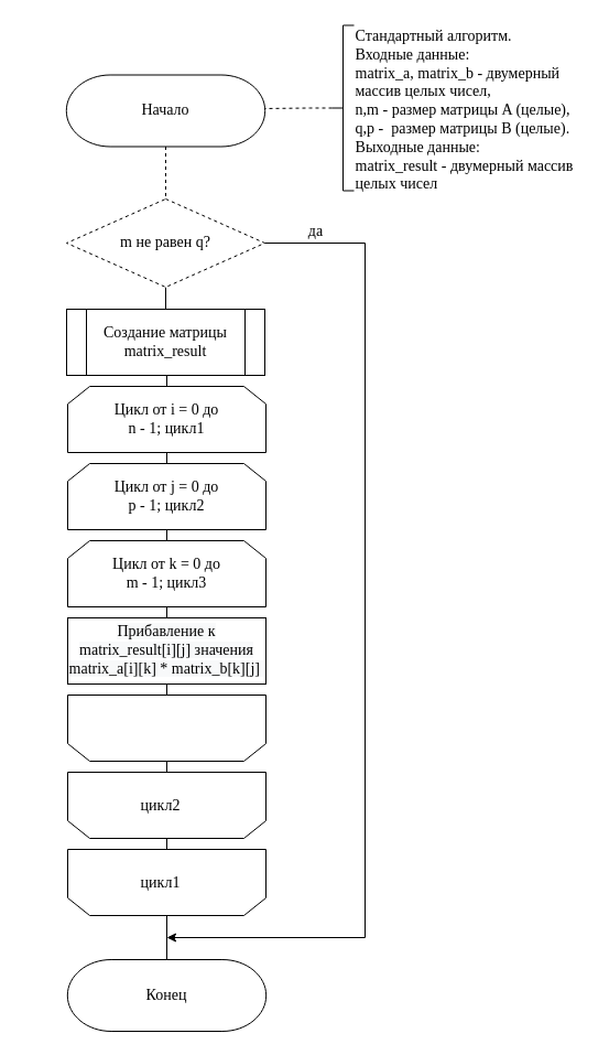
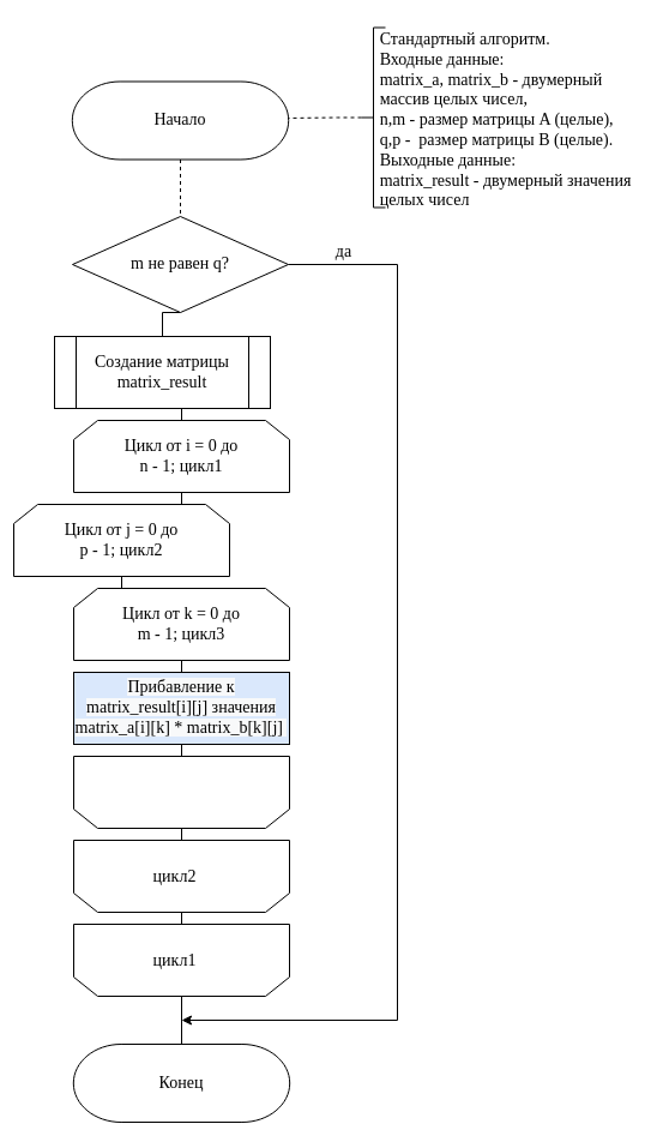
  <mxCell id="0" />
  <mxCell id="1" parent="0" />
  <mxCell id="2" style="edgeStyle=orthogonalEdgeStyle;rounded=0;orthogonalLoop=1;jettySize=auto;html=1;exitX=0.5;exitY=1;exitDx=0;exitDy=0;exitPerimeter=0;entryX=0.5;entryY=0;entryDx=0;entryDy=0;endArrow=none;endFill=0;fontFamily=Times New Roman;fontSize=14;dashed=1;" parent="1" source="3" target="18" edge="1"><mxGeometry relative="1" as="geometry"><mxPoint x="151" y="30" as="targetPoint" /></mxGeometry></mxCell>
  <mxCell id="3" value="&lt;span style=&quot;font-size: 14px;&quot;&gt;Начало&lt;/span&gt;" style="strokeWidth=1;html=1;shape=stencil(xVVNb4MwDP01HJmAaFV7nFh37GWTdnapC1FDgpysH/9+gYBaSukgl0kc8Hvwnu3YSsBSXUCFQRJJKDFg70GSfCGVXIJRZAPLFA5eRC48uXC1dCHoCjPjsCMQh61Ax2hD6oAnvjOtApcFEjc1y9ZB9Ga/qR+WZkpKK8KV1D3mhrdiwKX9Nzo7sejl1dlc2thFlXUo0SD10GtxGwcEyYe3UzzN6dPDqV9R5/uX0/d8p9jPae3TvfjeLJ7YwY1HYQ/slquJB+Zl16nPr86rmQO7ydWN2LHUImMLyNItZIec1I/cPUyygnq5B0RHl+qI1+zZ3Xw/q79TEFzeKCyW8xWAMvtC3eC3k06Xfk7nEM5ch6QM1G3o6QugHEOrE+4F5D1KnxCrG7g9+8fpLjwqvuvZNIl/LNnnjDOhND7ZBIsP5qxBR4aTpXtF+GRq91wIdzuNLcRAoEHdXdkAvw==);whiteSpace=wrap;fontFamily=Times New Roman;fontSize=14;" parent="1" vertex="1"><mxGeometry x="20" y="67.5" width="260" height="65" as="geometry" /></mxCell>
  <mxCell id="4" style="edgeStyle=orthogonalEdgeStyle;rounded=0;orthogonalLoop=1;jettySize=auto;html=1;exitX=0.5;exitY=1;exitDx=0;exitDy=0;entryX=0.5;entryY=0;entryDx=0;entryDy=0;endArrow=none;endFill=0;fontFamily=Times New Roman;fontSize=14;" parent="1" source="5" target="10" edge="1"><mxGeometry relative="1" as="geometry" /></mxCell>
  <mxCell id="5" value="&lt;font style=&quot;font-size: 14px;&quot;&gt;Цикл от i = 0 до &lt;br style=&quot;font-size: 14px;&quot;&gt;n - 1; цикл1&lt;/font&gt;" style="shape=loopLimit;whiteSpace=wrap;html=1;fontFamily=Times New Roman;fontSize=14;" parent="1" vertex="1"><mxGeometry x="61" y="350" width="180" height="60" as="geometry" /></mxCell>
  <mxCell id="6" value="" style="strokeWidth=1;html=1;shape=mxgraph.flowchart.annotation_2;align=left;labelPosition=right;pointerEvents=1;fontFamily=Times New Roman;fontSize=14;" parent="1" vertex="1"><mxGeometry x="301" y="22.5" width="20" height="150" as="geometry" /></mxCell>
- <mxCell id="7" value="&lt;div style=&quot;text-align: left; font-size: 14px;&quot;&gt;&lt;span style=&quot;font-size: 14px;&quot;&gt;Стандартный алгоритм.&lt;/span&gt;&lt;/div&gt;&lt;font style=&quot;font-size: 14px;&quot;&gt;&lt;div style=&quot;text-align: left; font-size: 14px;&quot;&gt;&lt;span style=&quot;font-size: 14px;&quot;&gt;Входные данные:&lt;/span&gt;&lt;/div&gt;&lt;div style=&quot;text-align: left; font-size: 14px;&quot;&gt;&lt;span style=&quot;font-size: 14px;&quot;&gt;matrix_a, matrix_b - двумерный&amp;nbsp;&lt;/span&gt;&lt;/div&gt;&lt;div style=&quot;text-align: left; font-size: 14px;&quot;&gt;&lt;span style=&quot;font-size: 14px;&quot;&gt;массив&amp;nbsp;&lt;/span&gt;&lt;span style=&quot;font-size: 14px;&quot;&gt;целых чисел,&lt;/span&gt;&lt;/div&gt;&lt;div style=&quot;text-align: left; font-size: 14px;&quot;&gt;&lt;span style=&quot;font-size: 14px;&quot;&gt;n,m - размер матрицы A (целые),&lt;/span&gt;&lt;/div&gt;&lt;div style=&quot;text-align: left; font-size: 14px;&quot;&gt;q,p -&amp;nbsp;&amp;nbsp;&lt;span style=&quot;background-color: initial;&quot;&gt;размер матрицы B (целые).&lt;/span&gt;&lt;/div&gt;&lt;div style=&quot;text-align: left; font-size: 14px;&quot;&gt;&lt;span style=&quot;font-size: 14px;&quot;&gt;Выходные данные:&lt;/span&gt;&lt;/div&gt;&lt;div style=&quot;text-align: left; font-size: 14px;&quot;&gt;&lt;span style=&quot;font-size: 14px;&quot;&gt;matrix_result - двумерный массив&lt;/span&gt;&lt;/div&gt;&lt;div style=&quot;text-align: left; font-size: 14px;&quot;&gt;&lt;span style=&quot;font-size: 14px;&quot;&gt;целых чисел&lt;/span&gt;&lt;/div&gt;&lt;/font&gt;" style="text;html=1;align=center;verticalAlign=middle;resizable=0;points=[];autosize=1;strokeColor=none;fontFamily=Times New Roman;fontSize=14;" parent="1" vertex="1"><mxGeometry x="311" y="20" width="220" height="160" as="geometry" /></mxCell>
+ <mxCell id="7" value="&lt;div style=&quot;text-align: left; font-size: 14px;&quot;&gt;&lt;span style=&quot;font-size: 14px;&quot;&gt;Стандартный алгоритм.&lt;/span&gt;&lt;/div&gt;&lt;font style=&quot;font-size: 14px;&quot;&gt;&lt;div style=&quot;text-align: left; font-size: 14px;&quot;&gt;&lt;span style=&quot;font-size: 14px;&quot;&gt;Входные данные:&lt;/span&gt;&lt;/div&gt;&lt;div style=&quot;text-align: left; font-size: 14px;&quot;&gt;&lt;span style=&quot;font-size: 14px;&quot;&gt;matrix_a, matrix_b - двумерный&amp;nbsp;&lt;/span&gt;&lt;/div&gt;&lt;div style=&quot;text-align: left; font-size: 14px;&quot;&gt;&lt;span style=&quot;font-size: 14px;&quot;&gt;массив&amp;nbsp;&lt;/span&gt;&lt;span style=&quot;font-size: 14px;&quot;&gt;целых чисел,&lt;/span&gt;&lt;/div&gt;&lt;div style=&quot;text-align: left; font-size: 14px;&quot;&gt;&lt;span style=&quot;font-size: 14px;&quot;&gt;n,m - размер матрицы A (целые),&lt;/span&gt;&lt;/div&gt;&lt;div style=&quot;text-align: left; font-size: 14px;&quot;&gt;q,p -&amp;nbsp;&amp;nbsp;&lt;span style=&quot;background-color: initial;&quot;&gt;размер матрицы B (целые).&lt;/span&gt;&lt;/div&gt;&lt;div style=&quot;text-align: left; font-size: 14px;&quot;&gt;&lt;span style=&quot;font-size: 14px;&quot;&gt;Выходные данные:&lt;/span&gt;&lt;/div&gt;&lt;div style=&quot;text-align: left; font-size: 14px;&quot;&gt;&lt;span style=&quot;font-size: 14px;&quot;&gt;matrix_result - двумерный значения&lt;/span&gt;&lt;/div&gt;&lt;div style=&quot;text-align: left; font-size: 14px;&quot;&gt;&lt;span style=&quot;font-size: 14px;&quot;&gt;целых чисел&lt;/span&gt;&lt;/div&gt;&lt;/font&gt;" style="text;html=1;align=center;verticalAlign=middle;resizable=0;points=[];autosize=1;strokeColor=none;fontFamily=Times New Roman;fontSize=14;" parent="1" vertex="1"><mxGeometry x="311" y="20" width="220" height="160" as="geometry" /></mxCell>
  <mxCell id="8" value="" style="edgeStyle=orthogonalEdgeStyle;rounded=0;orthogonalLoop=1;jettySize=auto;html=1;dashed=1;endArrow=none;endFill=0;fontFamily=Times New Roman;fontSize=14;exitX=0;exitY=0.5;exitDx=0;exitDy=0;exitPerimeter=0;entryX=0.846;entryY=0.469;entryDx=0;entryDy=0;entryPerimeter=0;" parent="1" source="6" target="3" edge="1"><mxGeometry relative="1" as="geometry"><mxPoint x="284.99" y="97.4" as="sourcePoint" /><mxPoint x="254.99" y="97.5" as="targetPoint" /><Array as="points" /></mxGeometry></mxCell>
  <mxCell id="9" style="edgeStyle=orthogonalEdgeStyle;rounded=0;orthogonalLoop=1;jettySize=auto;html=1;exitX=0.5;exitY=1;exitDx=0;exitDy=0;entryX=0.5;entryY=0;entryDx=0;entryDy=0;endArrow=none;endFill=0;fontFamily=Times New Roman;fontSize=14;" parent="1" source="10" target="12" edge="1"><mxGeometry relative="1" as="geometry" /></mxCell>
- <mxCell id="10" value="&lt;font style=&quot;font-size: 14px;&quot;&gt;Цикл от j = 0 до &lt;br style=&quot;font-size: 14px;&quot;&gt;p - 1; цикл2&lt;/font&gt;" style="shape=loopLimit;whiteSpace=wrap;html=1;fontFamily=Times New Roman;fontSize=14;" parent="1" vertex="1"><mxGeometry x="61" y="420" width="180" height="60" as="geometry" /></mxCell>
+ <mxCell id="10" value="&lt;font style=&quot;font-size: 14px;&quot;&gt;Цикл от j = 0 до &lt;br style=&quot;font-size: 14px;&quot;&gt;p - 1; цикл2&lt;/font&gt;" style="shape=loopLimit;whiteSpace=wrap;html=1;fontFamily=Times New Roman;fontSize=14;" parent="1" vertex="1"><mxGeometry x="11" y="420" width="180" height="60" as="geometry" /></mxCell>
  <mxCell id="11" style="edgeStyle=orthogonalEdgeStyle;rounded=0;orthogonalLoop=1;jettySize=auto;html=1;exitX=0.5;exitY=1;exitDx=0;exitDy=0;entryX=0.5;entryY=0;entryDx=0;entryDy=0;endArrow=none;endFill=0;fontFamily=Times New Roman;fontSize=14;" parent="1" source="12" target="20" edge="1"><mxGeometry relative="1" as="geometry" /></mxCell>
  <mxCell id="12" value="&lt;font style=&quot;font-size: 14px;&quot;&gt;Цикл от k = 0 до &lt;br style=&quot;font-size: 14px;&quot;&gt;m - 1; цикл3&lt;/font&gt;" style="shape=loopLimit;whiteSpace=wrap;html=1;fontFamily=Times New Roman;fontSize=14;" parent="1" vertex="1"><mxGeometry x="61" y="490" width="180" height="60" as="geometry" /></mxCell>
  <mxCell id="13" style="edgeStyle=orthogonalEdgeStyle;rounded=0;orthogonalLoop=1;jettySize=auto;html=1;exitX=0.5;exitY=1;exitDx=0;exitDy=0;entryX=0.5;entryY=0;entryDx=0;entryDy=0;endArrow=none;endFill=0;fontFamily=Times New Roman;fontSize=14;" parent="1" source="14" target="5" edge="1"><mxGeometry relative="1" as="geometry" /></mxCell>
- <mxCell id="14" value="&lt;font style=&quot;font-size: 14px;&quot;&gt;Создание матрицы&lt;br style=&quot;font-size: 14px;&quot;&gt;matrix_result&lt;/font&gt;" style="shape=process;whiteSpace=wrap;html=1;backgroundOutline=1;fontFamily=Times New Roman;fontSize=14;" parent="1" vertex="1"><mxGeometry x="60" y="280" width="180" height="60" as="geometry" /></mxCell>
+ <mxCell id="14" value="&lt;font style=&quot;font-size: 14px;&quot;&gt;Создание матрицы&lt;br style=&quot;font-size: 14px;&quot;&gt;matrix_result&lt;/font&gt;" style="shape=process;whiteSpace=wrap;html=1;backgroundOutline=1;fontFamily=Times New Roman;fontSize=14;" parent="1" vertex="1"><mxGeometry x="45" y="280" width="180" height="60" as="geometry" /></mxCell>
  <mxCell id="15" style="edgeStyle=orthogonalEdgeStyle;rounded=0;orthogonalLoop=1;jettySize=auto;html=1;exitX=0.5;exitY=1;exitDx=0;exitDy=0;endArrow=none;endFill=0;fontFamily=Times New Roman;fontSize=14;" parent="1" edge="1"><mxGeometry relative="1" as="geometry"><Array as="points"><mxPoint x="151" y="100" /><mxPoint x="151" y="100" /></Array><mxPoint x="151" y="100" as="targetPoint" /></mxGeometry></mxCell>
  <mxCell id="16" style="edgeStyle=orthogonalEdgeStyle;rounded=0;orthogonalLoop=1;jettySize=auto;html=1;exitX=1;exitY=0.5;exitDx=0;exitDy=0;endArrow=classic;endFill=1;fontFamily=Times New Roman;fontSize=14;" parent="1" source="18" edge="1"><mxGeometry relative="1" as="geometry"><mxPoint x="151" y="850" as="targetPoint" /><Array as="points"><mxPoint x="331" y="220" /><mxPoint x="331" y="850" /><mxPoint x="151" y="850" /></Array></mxGeometry></mxCell>
  <mxCell id="17" style="edgeStyle=orthogonalEdgeStyle;rounded=0;orthogonalLoop=1;jettySize=auto;html=1;exitX=0.5;exitY=1;exitDx=0;exitDy=0;entryX=0.5;entryY=0;entryDx=0;entryDy=0;endArrow=none;endFill=0;" parent="1" source="18" target="14" edge="1"><mxGeometry relative="1" as="geometry" /></mxCell>
- <mxCell id="18" value="&lt;font style=&quot;font-size: 14px;&quot;&gt;m не равен q?&lt;/font&gt;" style="rhombus;whiteSpace=wrap;html=1;fontFamily=Times New Roman;fontSize=14;dashed=1;" parent="1" vertex="1"><mxGeometry x="60" y="180" width="180" height="80" as="geometry" /></mxCell>
+ <mxCell id="18" value="&lt;font style=&quot;font-size: 14px;&quot;&gt;m не равен q?&lt;/font&gt;" style="rhombus;whiteSpace=wrap;html=1;fontFamily=Times New Roman;fontSize=14;" parent="1" vertex="1"><mxGeometry x="60" y="180" width="180" height="80" as="geometry" /></mxCell>
  <mxCell id="19" style="edgeStyle=orthogonalEdgeStyle;rounded=0;orthogonalLoop=1;jettySize=auto;html=1;exitX=0.5;exitY=1;exitDx=0;exitDy=0;entryX=0.5;entryY=1;entryDx=0;entryDy=0;endArrow=none;endFill=0;fontFamily=Times New Roman;fontSize=14;" parent="1" source="20" target="25" edge="1"><mxGeometry relative="1" as="geometry" /></mxCell>
- <mxCell id="20" value="&lt;span style=&quot;color: rgb(0, 0, 0); font-size: 14px; font-style: normal; font-weight: 400; letter-spacing: normal; text-align: center; text-indent: 0px; text-transform: none; word-spacing: 0px; background-color: rgb(248, 249, 250); display: inline; float: none;&quot;&gt;Прибавление к matrix_result[i][j] значения matrix_a[i][k] * matrix_b[k][j]&amp;nbsp;&lt;/span&gt;" style="rounded=0;whiteSpace=wrap;html=1;fontFamily=Times New Roman;fontSize=14;" parent="1" vertex="1"><mxGeometry x="61" y="560" width="180" height="60" as="geometry" /></mxCell>
+ <mxCell id="20" value="&lt;span style=&quot;color: rgb(0, 0, 0); font-size: 14px; font-style: normal; font-weight: 400; letter-spacing: normal; text-align: center; text-indent: 0px; text-transform: none; word-spacing: 0px; background-color: rgb(248, 249, 250); display: inline; float: none;&quot;&gt;Прибавление к matrix_result[i][j] значения matrix_a[i][k] * matrix_b[k][j]&amp;nbsp;&lt;/span&gt;" style="rounded=0;whiteSpace=wrap;html=1;fontFamily=Times New Roman;fontSize=14;fillColor=#dae8fc;" parent="1" vertex="1"><mxGeometry x="61" y="560" width="180" height="60" as="geometry" /></mxCell>
  <mxCell id="21" value="" style="group;fontFamily=Times New Roman;fontSize=14;" parent="1" vertex="1" connectable="0"><mxGeometry x="61" y="700" width="180" height="60" as="geometry" /></mxCell>
  <mxCell id="22" value="" style="shape=loopLimit;whiteSpace=wrap;html=1;rotation=-180;fontFamily=Times New Roman;fontSize=14;" parent="21" vertex="1"><mxGeometry width="180" height="60" as="geometry" /></mxCell>
  <mxCell id="23" value="&lt;font style=&quot;font-size: 14px;&quot;&gt;цикл2&lt;/font&gt;" style="text;html=1;align=center;verticalAlign=middle;resizable=0;points=[];autosize=1;strokeColor=none;fontFamily=Times New Roman;fontSize=14;" parent="21" vertex="1"><mxGeometry x="54" y="16.429" width="60" height="30" as="geometry" /></mxCell>
  <mxCell id="24" value="" style="group;fontFamily=Times New Roman;fontSize=14;" parent="1" vertex="1" connectable="0"><mxGeometry x="61" y="630" width="180" height="60" as="geometry" /></mxCell>
  <mxCell id="25" value="" style="shape=loopLimit;whiteSpace=wrap;html=1;rotation=-180;fontFamily=Times New Roman;fontSize=14;" parent="24" vertex="1"><mxGeometry width="180" height="60" as="geometry" /></mxCell>
  <mxCell id="26" value="" style="group;fontFamily=Times New Roman;fontSize=14;" parent="1" vertex="1" connectable="0"><mxGeometry x="61" y="770" width="180" height="60" as="geometry" /></mxCell>
  <mxCell id="27" value="" style="shape=loopLimit;whiteSpace=wrap;html=1;rotation=-180;fontFamily=Times New Roman;fontSize=14;" parent="26" vertex="1"><mxGeometry width="180" height="60" as="geometry" /></mxCell>
  <mxCell id="28" value="&lt;font style=&quot;font-size: 14px;&quot;&gt;цикл1&lt;/font&gt;" style="text;html=1;align=center;verticalAlign=middle;resizable=0;points=[];autosize=1;strokeColor=none;fontFamily=Times New Roman;fontSize=14;" parent="26" vertex="1"><mxGeometry x="54" y="16.429" width="60" height="30" as="geometry" /></mxCell>
  <mxCell id="29" value="&lt;span style=&quot;font-size: 14px;&quot;&gt;Конец&lt;/span&gt;" style="strokeWidth=1;html=1;shape=stencil(xVVNb4MwDP01HJmAaFV7nFh37GWTdnapC1FDgpysH/9+gYBaSukgl0kc8Hvwnu3YSsBSXUCFQRJJKDFg70GSfCGVXIJRZAPLFA5eRC48uXC1dCHoCjPjsCMQh61Ax2hD6oAnvjOtApcFEjc1y9ZB9Ga/qR+WZkpKK8KV1D3mhrdiwKX9Nzo7sejl1dlc2thFlXUo0SD10GtxGwcEyYe3UzzN6dPDqV9R5/uX0/d8p9jPae3TvfjeLJ7YwY1HYQ/slquJB+Zl16nPr86rmQO7ydWN2LHUImMLyNItZIec1I/cPUyygnq5B0RHl+qI1+zZ3Xw/q79TEFzeKCyW8xWAMvtC3eC3k06Xfk7nEM5ch6QM1G3o6QugHEOrE+4F5D1KnxCrG7g9+8fpLjwqvuvZNIl/LNnnjDOhND7ZBIsP5qxBR4aTpXtF+GRq91wIdzuNLcRAoEHdXdkAvw==);whiteSpace=wrap;fontFamily=Times New Roman;fontSize=14;" parent="1" vertex="1"><mxGeometry x="21" y="870" width="260" height="65" as="geometry" /></mxCell>
  <mxCell id="30" style="edgeStyle=orthogonalEdgeStyle;rounded=0;orthogonalLoop=1;jettySize=auto;html=1;exitX=0.5;exitY=0;exitDx=0;exitDy=0;entryX=0.5;entryY=0;entryDx=0;entryDy=0;entryPerimeter=0;endArrow=none;endFill=0;fontFamily=Times New Roman;fontSize=14;" parent="1" source="27" target="29" edge="1"><mxGeometry relative="1" as="geometry" /></mxCell>
  <mxCell id="31" style="edgeStyle=orthogonalEdgeStyle;rounded=0;orthogonalLoop=1;jettySize=auto;html=1;exitX=0.5;exitY=0;exitDx=0;exitDy=0;entryX=0.5;entryY=1;entryDx=0;entryDy=0;endArrow=none;endFill=0;fontFamily=Times New Roman;fontSize=14;" parent="1" source="22" target="27" edge="1"><mxGeometry relative="1" as="geometry" /></mxCell>
  <mxCell id="32" style="edgeStyle=orthogonalEdgeStyle;rounded=0;orthogonalLoop=1;jettySize=auto;html=1;exitX=0.5;exitY=0;exitDx=0;exitDy=0;entryX=0.5;entryY=1;entryDx=0;entryDy=0;endArrow=none;endFill=0;fontFamily=Times New Roman;fontSize=14;" parent="1" source="25" target="22" edge="1"><mxGeometry relative="1" as="geometry" /></mxCell>
  <mxCell id="33" value="да" style="text;html=1;align=center;verticalAlign=middle;resizable=0;points=[];autosize=1;strokeColor=none;fontFamily=Times New Roman;fontSize=14;" parent="1" vertex="1"><mxGeometry x="266" y="195" width="40" height="30" as="geometry" /></mxCell>
